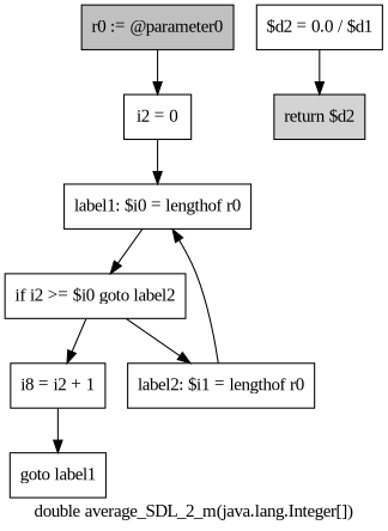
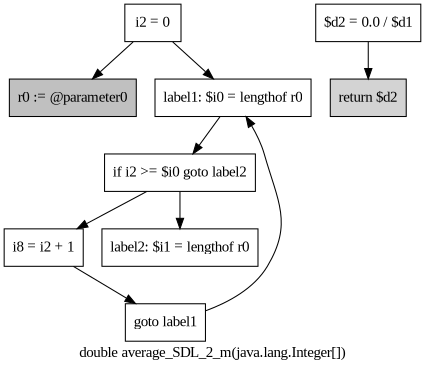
  digraph {
    fontname="Liberation Serif"
    label="double average_SDL_2_m(java.lang.Integer[])"
    node [fontname="Liberation Serif" shape=box]
    edge [fontname="Liberation Serif"]
    n1 [fillcolor=gray label="r0 := @parameter0" style=filled]
    n2 [label="i2 = 0"]
    n3 [label="label1: $i0 = lengthof r0"]
    n4 [label="if i2 >= $i0 goto label2"]
    n5 [label="i8 = i2 + 1"]
    n6 [label="label2: $i1 = lengthof r0"]
    n7 [label="goto label1"]
    n8 [label="$d2 = 0.0 / $d1"]
    n9 [fillcolor=lightgray label="return $d2" style=filled]
-   n1 -> n2
+   n2 -> n1
    n2 -> n3
    n3 -> n4
    n4 -> n5
    n4 -> n6
    n5 -> n7
-   n6 -> n3
+   n7 -> n3
    n8 -> n9
  }
